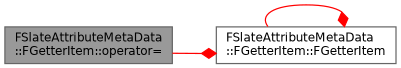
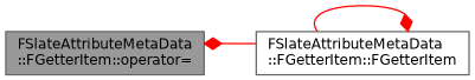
  digraph {
    rankdir=LR
    node [fontname=Helvetica fontsize=10 shape=box style=filled]
    edge [color=red fontname=Helvetica fontsize=10 labelfontname=Helvetica labelfontsize=10 style=solid arrowhead=diamond]
    n1 [color=gray40 fillcolor=grey60 fontcolor=black height=0.2 label="FSlateAttributeMetaData\l::FGetterItem::operator=" width=0.4]
    n2 [color=grey40 fillcolor=white height=0.2 label="FSlateAttributeMetaData\l::FGetterItem::FGetterItem" width=0.4]
-   n1 -> n2
+   n2 -> n1
    n2 -> n2
  }
